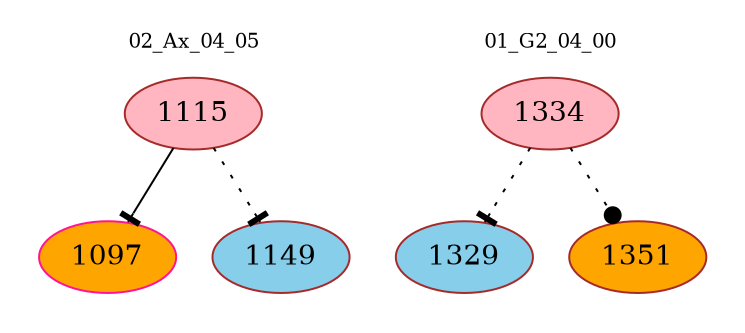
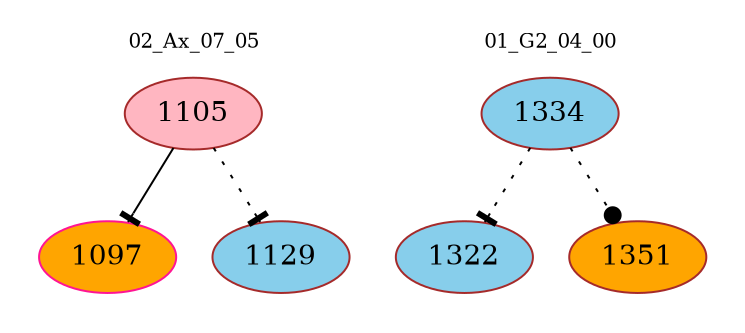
  digraph {
    node [color=brown fillcolor=lightpink style=filled]
    edge [arrowhead=tee color=black style=dotted]
-   n1 [label=1115]
+   n1 [label=1105]
    n2 [color=deeppink fillcolor=orange label=1097]
-   n3 [fillcolor=skyblue label=1149]
-   n4 [label=1334]
-   n5 [fillcolor=skyblue label=1329]
+   n3 [fillcolor=skyblue label=1129]
+   n4 [fillcolor=skyblue label=1334]
+   n5 [fillcolor=skyblue label=1322]
    n6 [fillcolor=orange label=1351]
    subgraph cluster_1 {
      color=white
      fontsize=10
-     label="02_Ax_04_05"
+     label="02_Ax_07_05"
      n1
      n2
      n3
    }
    subgraph cluster_2 {
      color=white
      fontsize=10
      label="01_G2_04_00"
      n4
      n5
      n6
    }
    n1 -> n2 [style=solid]
    n1 -> n3
    n4 -> n5
    n4 -> n6 [arrowhead=dot]
  }
